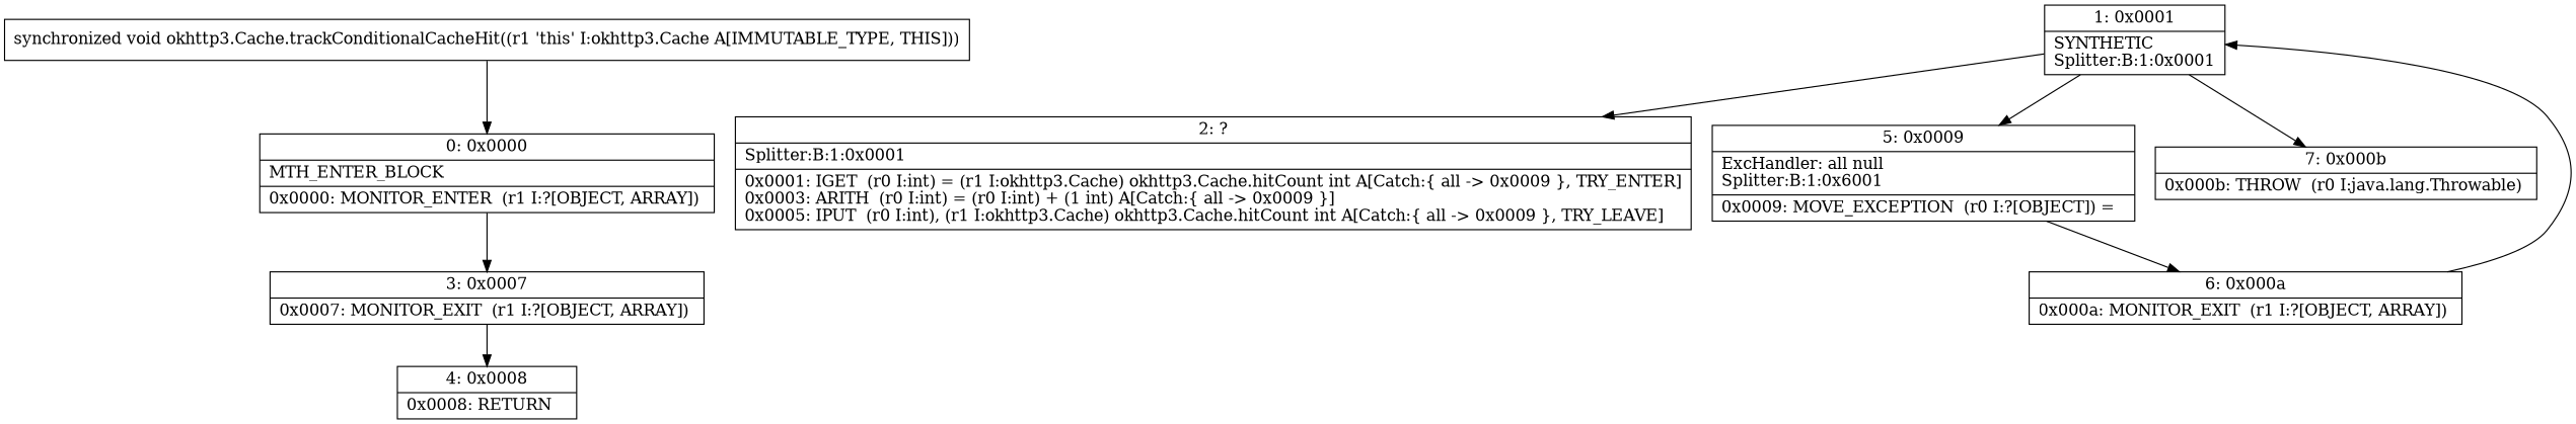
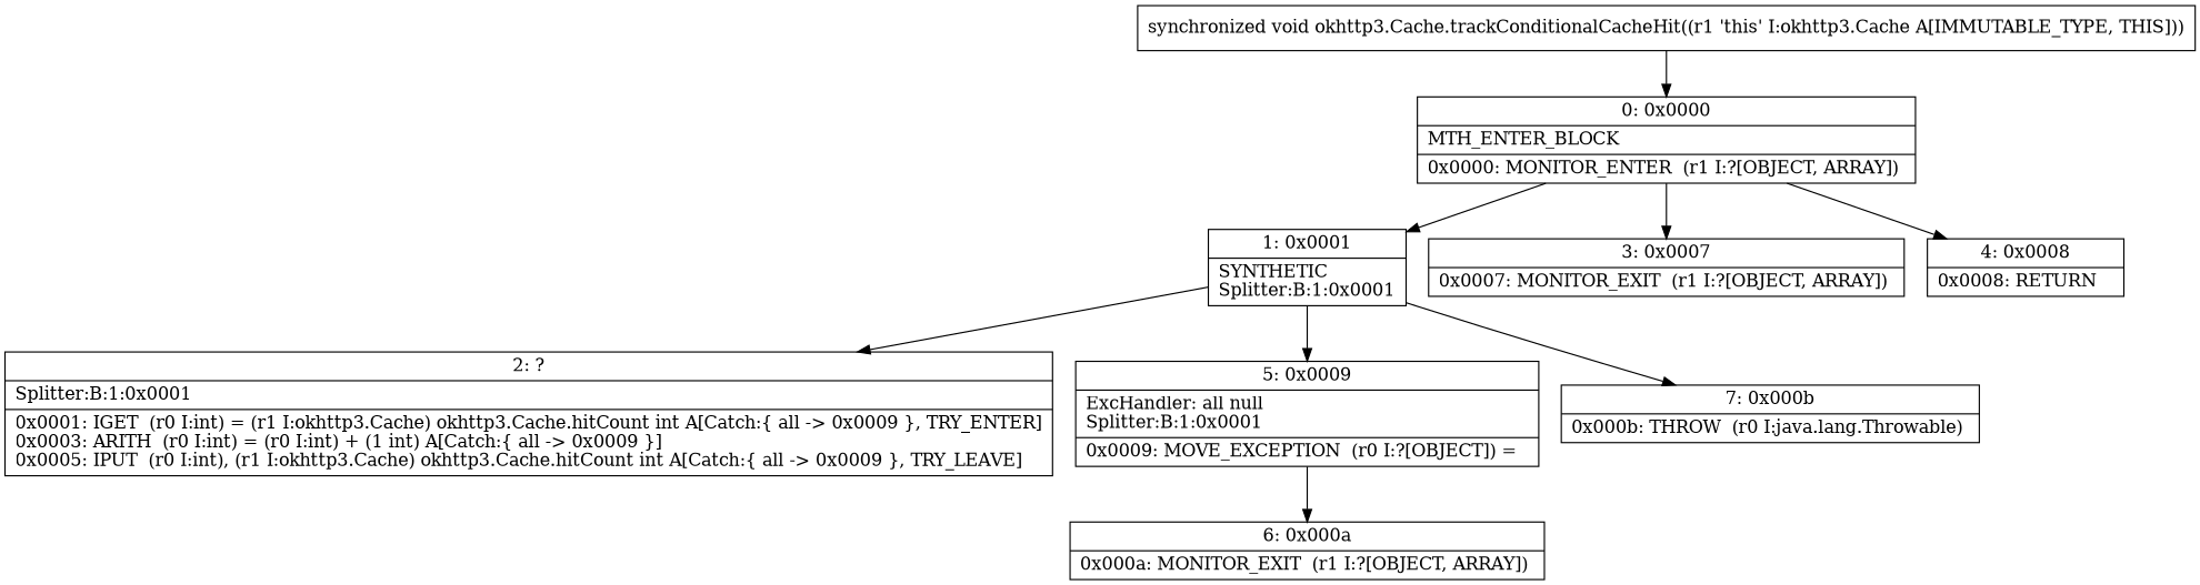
  digraph {
    node [shape=record]
    n1 [label="{0\:\ 0x0000|MTH_ENTER_BLOCK\l|0x0000: MONITOR_ENTER  (r1 I:?[OBJECT, ARRAY]) \l}"]
    n2 [label="{1\:\ 0x0001|SYNTHETIC\lSplitter:B:1:0x0001\l}"]
    n3 [label="{3\:\ 0x0007|0x0007: MONITOR_EXIT  (r1 I:?[OBJECT, ARRAY]) \l}"]
    n4 [label="{2\:\ ?|Splitter:B:1:0x0001\l|0x0001: IGET  (r0 I:int) = (r1 I:okhttp3.Cache) okhttp3.Cache.hitCount int A[Catch:\{ all \-\> 0x0009 \}, TRY_ENTER]\l0x0003: ARITH  (r0 I:int) = (r0 I:int) + (1 int) A[Catch:\{ all \-\> 0x0009 \}]\l0x0005: IPUT  (r0 I:int), (r1 I:okhttp3.Cache) okhttp3.Cache.hitCount int A[Catch:\{ all \-\> 0x0009 \}, TRY_LEAVE]\l}"]
-   n5 [label="{5\:\ 0x0009|ExcHandler: all null\lSplitter:B:1:0x6001\l|0x0009: MOVE_EXCEPTION  (r0 I:?[OBJECT]) =  \l}"]
+   n5 [label="{5\:\ 0x0009|ExcHandler: all null\lSplitter:B:1:0x0001\l|0x0009: MOVE_EXCEPTION  (r0 I:?[OBJECT]) =  \l}"]
    n6 [label="{7\:\ 0x000b|0x000b: THROW  (r0 I:java.lang.Throwable) \l}"]
    n7 [label="{6\:\ 0x000a|0x000a: MONITOR_EXIT  (r1 I:?[OBJECT, ARRAY]) \l}"]
    n8 [label="{4\:\ 0x0008|0x0008: RETURN   \l}"]
    n9 [label="{synchronized void okhttp3.Cache.trackConditionalCacheHit((r1 'this' I:okhttp3.Cache A[IMMUTABLE_TYPE, THIS])) }"]
-   n7 -> n2
+   n1 -> n2
    n1 -> n3
    n2 -> n4
    n2 -> n5
    n2 -> n6
-   n3 -> n8
+   n1 -> n8
    n5 -> n7
    n9 -> n1
  }
